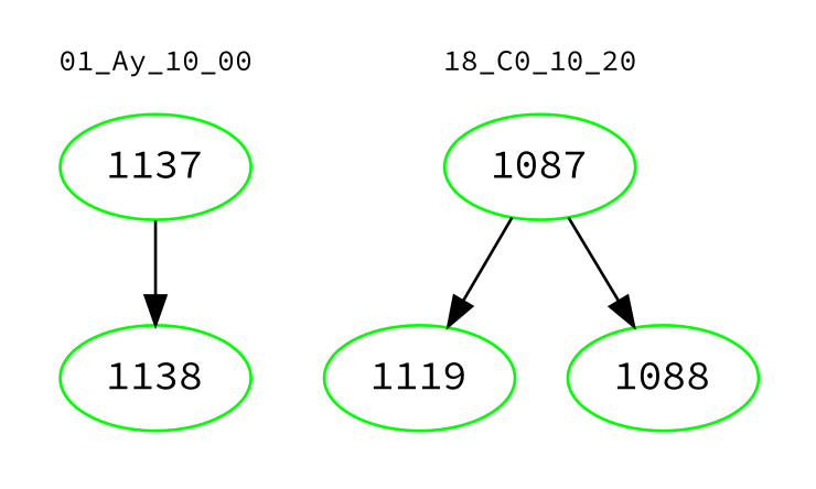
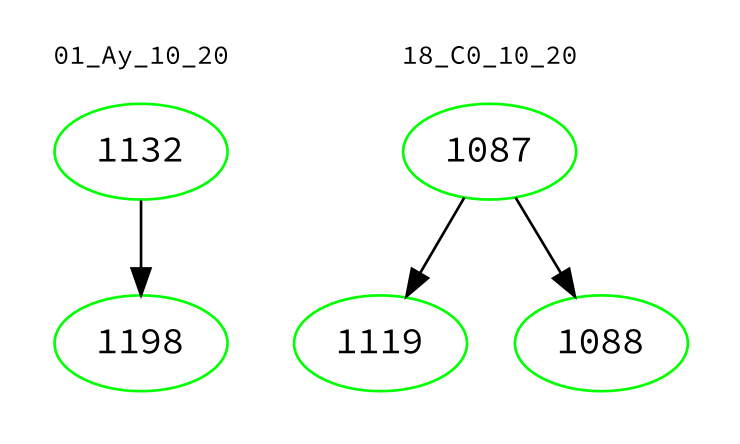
  digraph {
    fontname="Source Code Pro"
    node [color=green fontname="Source Code Pro"]
    edge [color=black fontname="Source Code Pro"]
-   n1 [label=1137]
-   n2 [label=1138]
+   n1 [label=1132]
+   n2 [label=1198]
    n3 [label=1087]
    n4 [label=1119]
    n5 [label=1088]
    subgraph cluster_1 {
      color=white
      fontsize=10
-     label="01_Ay_10_00"
+     label="01_Ay_10_20"
      n1
      n2
    }
    subgraph cluster_2 {
      color=white
      fontsize=10
      label="18_C0_10_20"
      n3
      n4
      n5
    }
    n1 -> n2
    n3 -> n4
    n3 -> n5
  }
